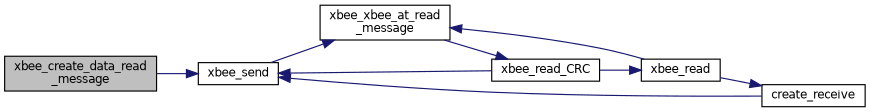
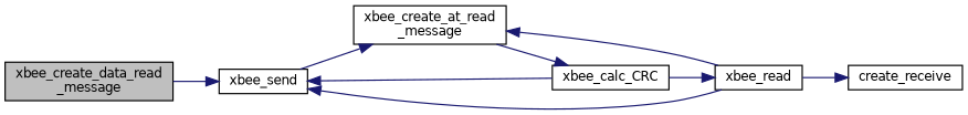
  digraph {
    rankdir=LR
    node [color=black fillcolor=white fontname=Helvetica fontsize=10 shape=record style=filled]
    edge [color=midnightblue fontname=Helvetica fontsize=10 labelfontname=Helvetica labelfontsize=10 style=solid]
    n1 [fillcolor=grey75 fontcolor=black height=0.2 label="xbee_create_data_read\l_message" width=0.4]
    n2 [height=0.2 label=xbee_send width=0.4]
-   n3 [height=0.2 label=xbee_read_CRC width=0.4]
+   n3 [height=0.2 label=xbee_calc_CRC width=0.4]
    n4 [height=0.2 label=xbee_read width=0.4]
-   n5 [height=0.2 label="xbee_xbee_at_read\l_message" width=0.4]
+   n5 [height=0.2 label="xbee_create_at_read\l_message" width=0.4]
    n6 [height=0.2 label=create_receive width=0.4]
    n1 -> n2
    n2 -> n5
    n3 -> n2
    n3 -> n4
-   n6 -> n2
+   n4 -> n2
    n4 -> n5
    n4 -> n6
    n5 -> n3
  }
